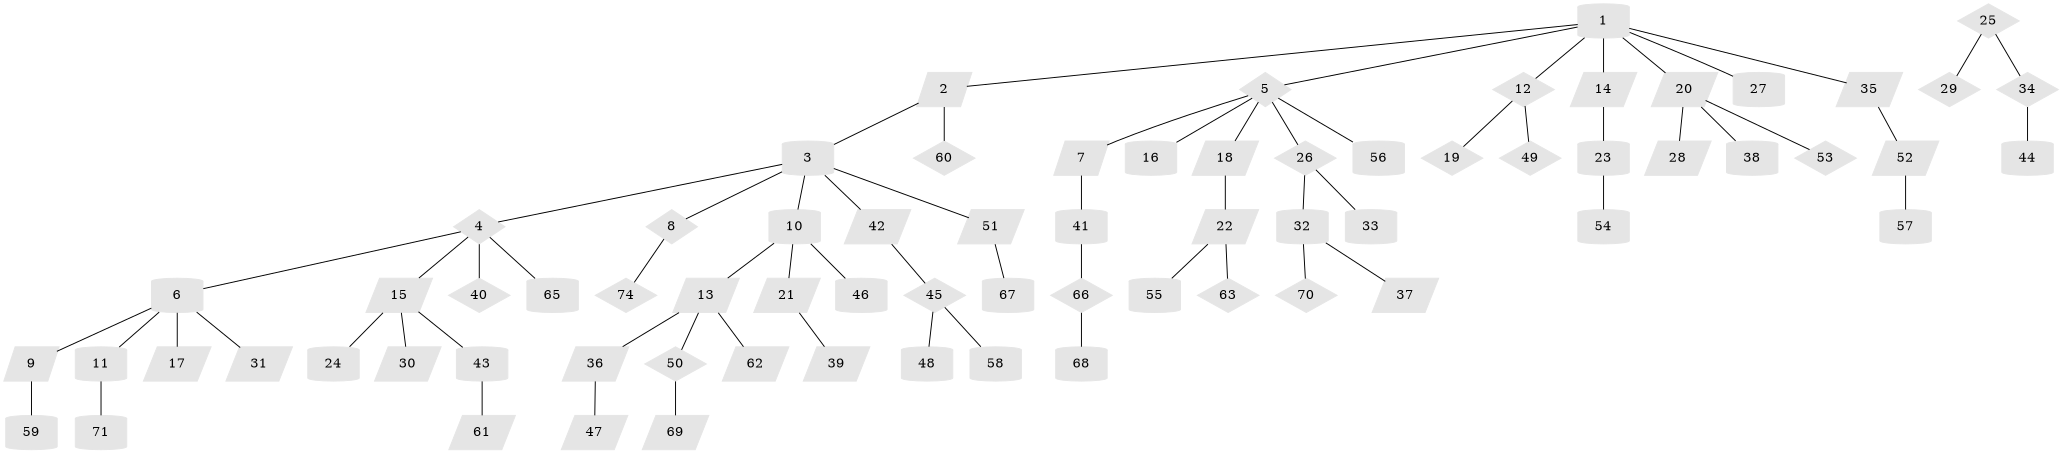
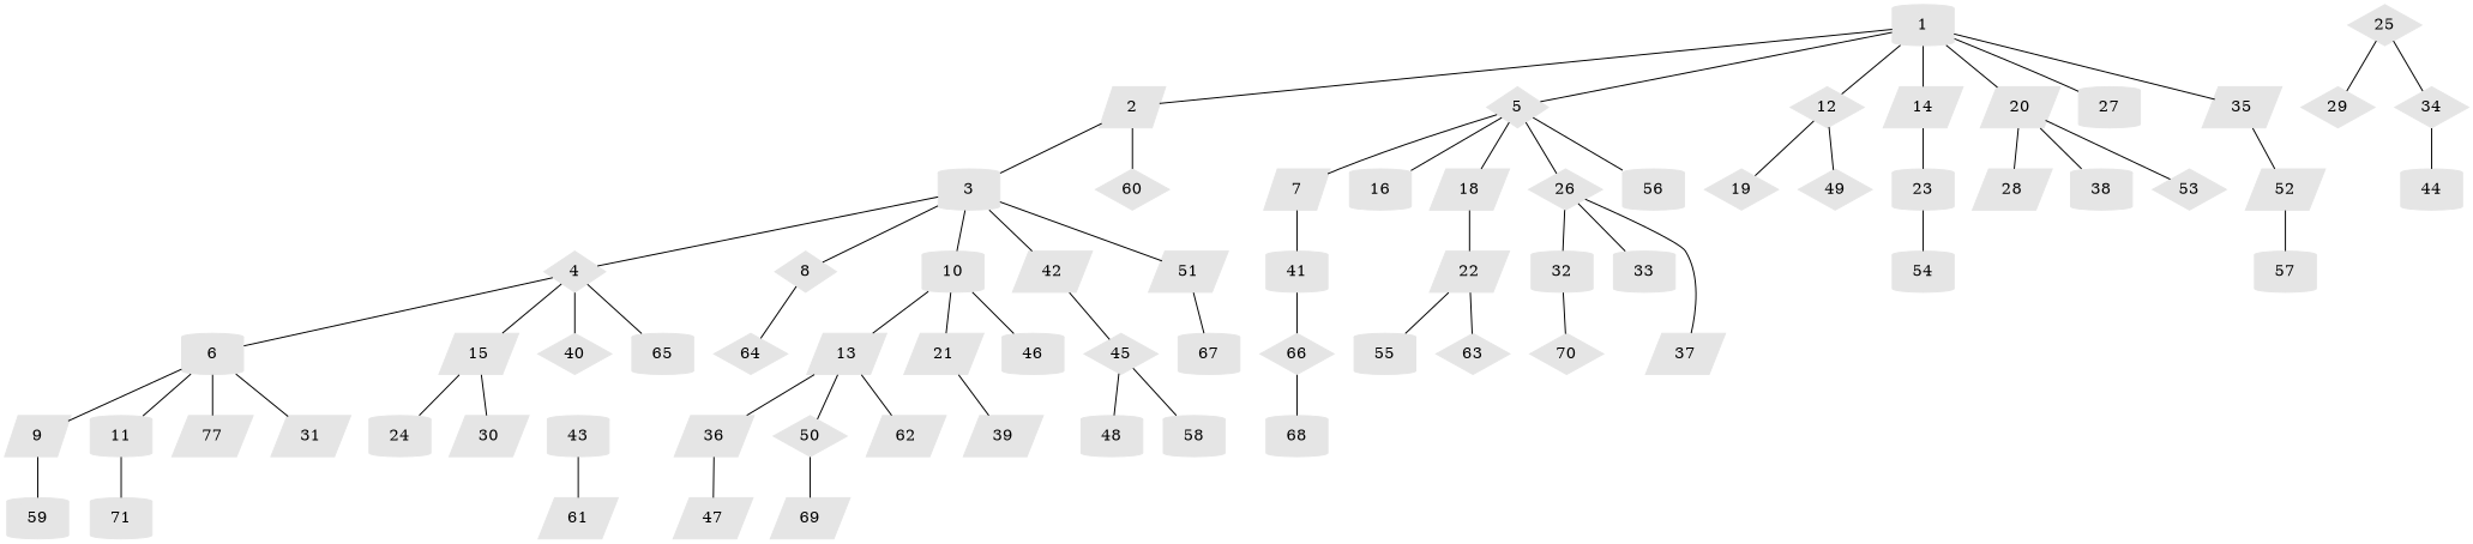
  graph {
    node [color=gray90 shape=cylinder style=filled]
    2 [shape=parallelogram]
    1
    5 [shape=diamond]
    12 [shape=diamond]
    14 [shape=parallelogram]
    20 [shape=parallelogram]
    27
    35 [shape=parallelogram]
    3
    60 [shape=diamond]
    7 [shape=parallelogram]
    16
    18 [shape=parallelogram]
    26 [shape=diamond]
    56
    19 [shape=diamond]
    49 [shape=diamond]
    23
    28 [shape=parallelogram]
    38
    53 [shape=diamond]
    52 [shape=parallelogram]
    4 [shape=diamond]
    8 [shape=diamond]
    10
    42 [shape=parallelogram]
    51 [shape=parallelogram]
    6
    15 [shape=parallelogram]
    40 [shape=diamond]
    65
-   64 [shape=diamond label=74]
+   64 [shape=diamond]
    13 [shape=parallelogram]
    21 [shape=parallelogram]
    46
    45 [shape=diamond]
    67
    9 [shape=parallelogram]
    11
-   17 [shape=parallelogram]
+   17 [shape=parallelogram label=77]
    31 [shape=parallelogram]
    24
    30 [shape=parallelogram]
    43
    41
    22 [shape=parallelogram]
    32
    33
    37 [shape=parallelogram]
    59
    71
    66 [shape=diamond]
    36 [shape=parallelogram]
    50 [shape=diamond]
    62 [shape=parallelogram]
    39 [shape=parallelogram]
    47 [shape=parallelogram]
    69 [shape=parallelogram]
    54
    25 [shape=diamond]
    29 [shape=diamond]
    34 [shape=diamond]
    61 [shape=parallelogram]
    55
    63 [shape=diamond]
    44
    70 [shape=diamond]
    57
    68
    48
    58
    2 -- 3
    2 -- 60
    1 -- 2
    1 -- 5
    1 -- 12
    1 -- 14
    1 -- 20
    1 -- 27
    1 -- 35
    5 -- 7
    5 -- 16
    5 -- 18
    5 -- 26
    5 -- 56
    12 -- 19
    12 -- 49
    14 -- 23
    20 -- 28
    20 -- 38
    20 -- 53
    35 -- 52
    3 -- 4
    3 -- 8
    3 -- 10
    3 -- 42
    3 -- 51
    7 -- 41
    18 -- 22
    26 -- 32
    26 -- 33
-   32 -- 37
+   26 -- 37
    23 -- 54
    52 -- 57
    4 -- 6
    4 -- 15
    4 -- 40
    4 -- 65
    8 -- 64
    10 -- 13
    10 -- 21
    10 -- 46
    42 -- 45
    51 -- 67
    6 -- 9
    6 -- 11
    6 -- 17
    6 -- 31
    15 -- 24
    15 -- 30
-   15 -- 43
    13 -- 36
    13 -- 50
    13 -- 62
    21 -- 39
    45 -- 48
    45 -- 58
    9 -- 59
    11 -- 71
    43 -- 61
    41 -- 66
    22 -- 55
    22 -- 63
    32 -- 70
    66 -- 68
    36 -- 47
    50 -- 69
    25 -- 29
    25 -- 34
    34 -- 44
  }
